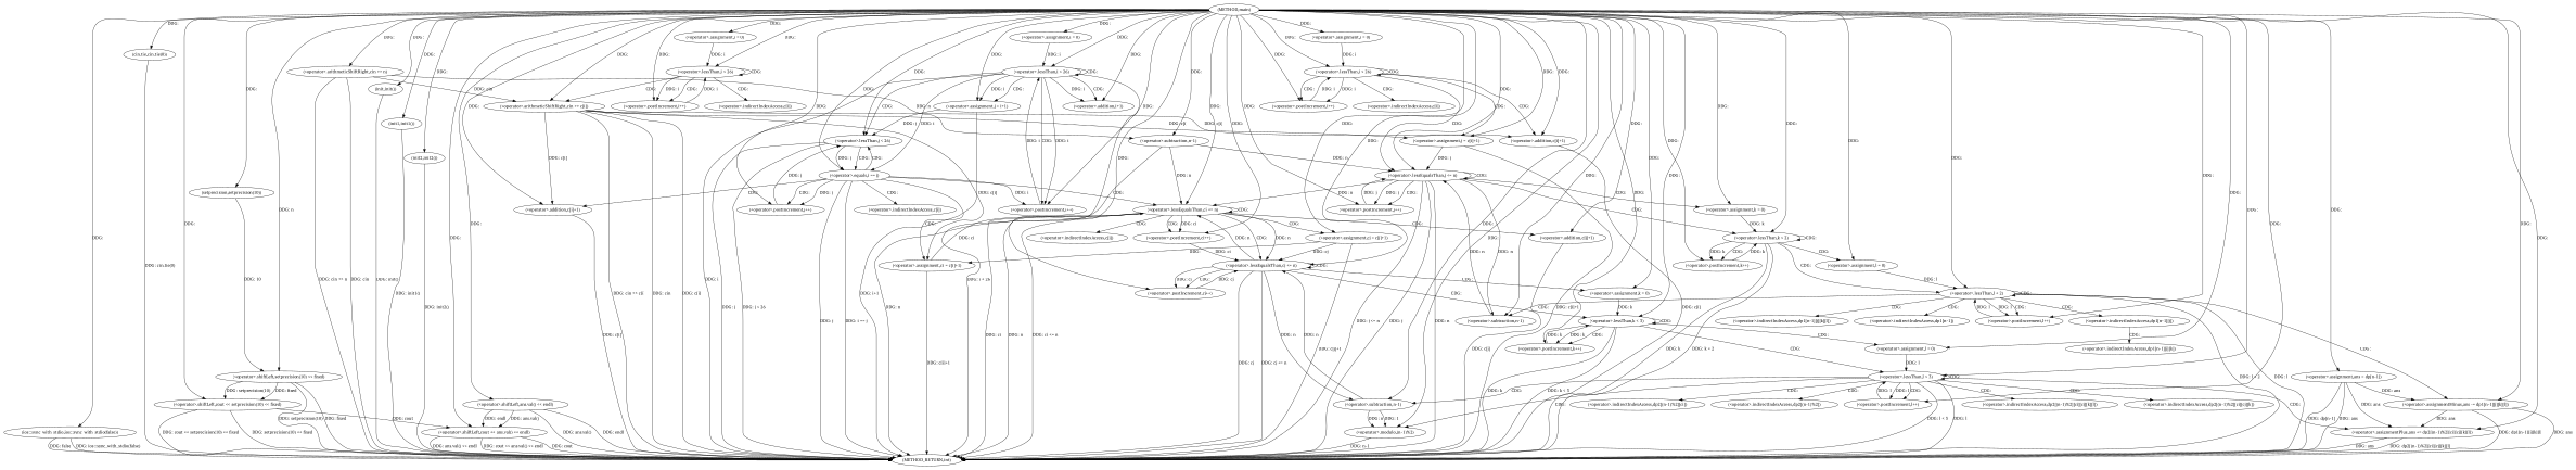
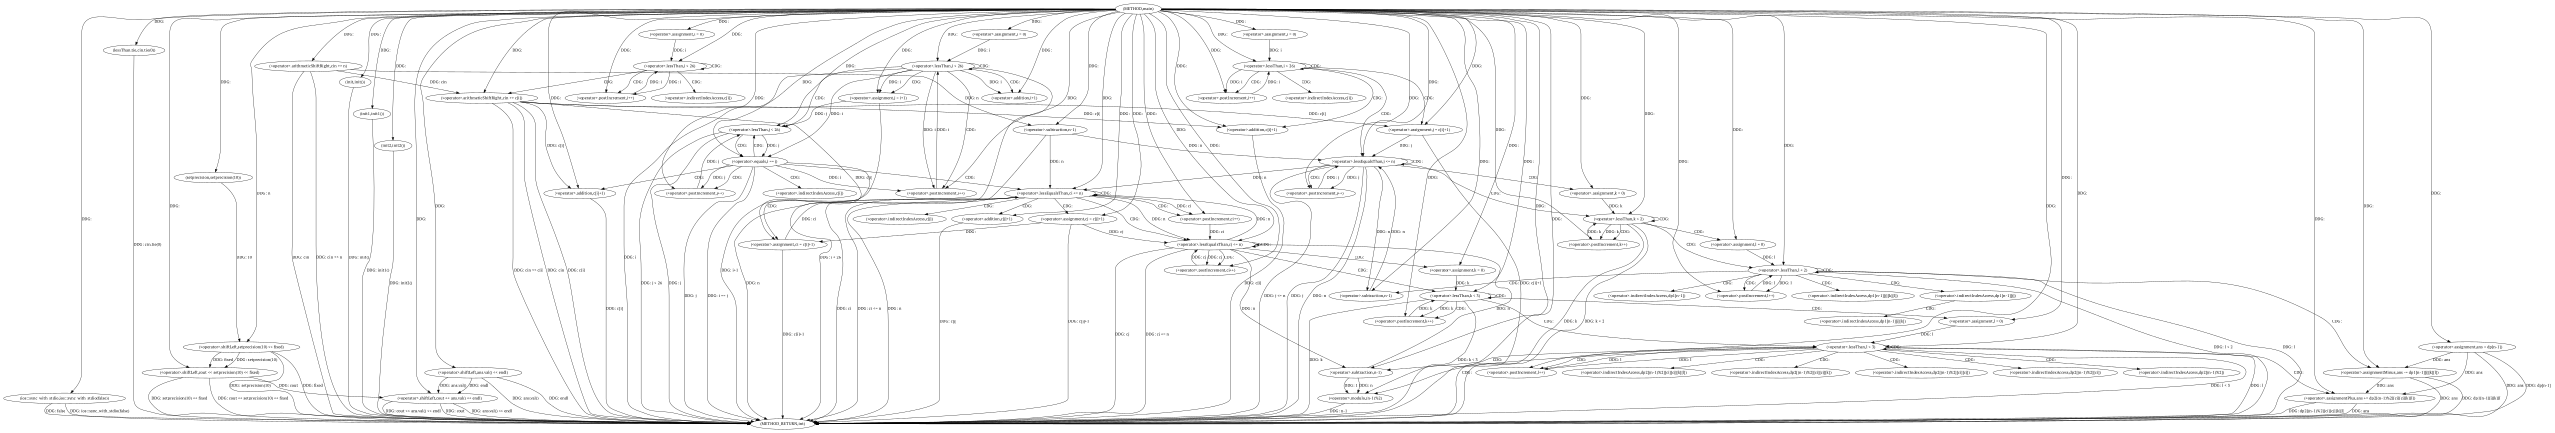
  digraph {
    fontname="PT Serif"
    node [fontname="PT Serif"]
    edge [fontname="PT Serif"]
    n1 [label="(METHOD,main)"]
    n2 [label="(ios::sync_with_stdio,ios::sync_with_stdio(false))"]
-   n3 [label="(cin.tie,cin.tie(0))"]
+   n3 [label="(lessThan.tie,cin.tie(0))"]
    n4 [label="(<operator>.shiftLeft,cout << setprecision(10) << fixed)"]
    n5 [label="(<operator>.arithmeticShiftRight,cin >> n)"]
    n6 [label="(init,init())"]
    n7 [label="(init1,init1())"]
    n8 [label="(init2,init2())"]
    n9 [label="(<operator>.assignment,ans = dp[n-1])"]
    n10 [label="(<operator>.shiftLeft,cout << ans.val() << endl)"]
    n11 [label="(<operator>.assignment,i = 0)"]
    n12 [label="(<operator>.lessThan,i < 26)"]
    n13 [label="(<operator>.postIncrement,i++)"]
    n14 [label="(<operator>.arithmeticShiftRight,cin >> c[i])"]
    n15 [label="(<operator>.assignment,i = 0)"]
    n16 [label="(<operator>.lessThan,i < 26)"]
    n17 [label="(<operator>.postIncrement,i++)"]
    n18 [label="(<operator>.assignment,i = 0)"]
    n19 [label="(<operator>.lessThan,i < 26)"]
    n20 [label="(<operator>.postIncrement,i++)"]
    n21 [label="(<operator>.shiftLeft,setprecision(10) << fixed)"]
    n22 [label="(<operator>.shiftLeft,ans.val() << endl)"]
    n23 [label="(setprecision,setprecision(10))"]
    n24 [label="(<operator>.subtraction,n-1)"]
    n25 [label="(<operator>.assignment,j = c[i]+1)"]
    n26 [label="(<operator>.lessEqualsThan,j <= n)"]
    n27 [label="(<operator>.postIncrement,j++)"]
    n28 [label="(<operator>.assignment,j = i+1)"]
    n29 [label="(<operator>.lessThan,j < 26)"]
    n30 [label="(<operator>.postIncrement,j++)"]
    n31 [label="(<operator>.addition,c[i]+1)"]
    n32 [label="(<operator>.assignment,k = 0)"]
    n33 [label="(<operator>.lessThan,k < 2)"]
    n34 [label="(<operator>.postIncrement,k++)"]
    n35 [label="(<operator>.addition,i+1)"]
    n36 [label="(<operator>.equals,i == j)"]
    n37 [label="(<operator>.lessEqualsThan,ci <= n)"]
    n38 [label="(<operator>.postIncrement,ci++)"]
    n39 [label="(<operator>.assignment,l = 0)"]
    n40 [label="(<operator>.lessThan,l < 2)"]
    n41 [label="(<operator>.postIncrement,l++)"]
    n42 [label="(<operator>.addition,c[i]+1)"]
    n43 [label="(<operator>.assignment,cj = c[j]+1)"]
    n44 [label="(<operator>.lessEqualsThan,cj <= n)"]
    n45 [label="(<operator>.postIncrement,cj++)"]
    n46 [label="(<operator>.assignmentMinus,ans -= dp1[n-1][j][k][l])"]
    n47 [label="(<operator>.addition,c[j]+1)"]
    n48 [label="(<operator>.assignment,k = 0)"]
    n49 [label="(<operator>.lessThan,k < 3)"]
    n50 [label="(<operator>.postIncrement,k++)"]
    n51 [label="(<operator>.assignment,l = 0)"]
    n52 [label="(<operator>.lessThan,l < 3)"]
    n53 [label="(<operator>.postIncrement,l++)"]
    n54 [label="(<operator>.assignmentPlus,ans += dp2[(n-1)%2][ci][cj][k][l])"]
    n55 [label="(<operator>.subtraction,n-1)"]
    n56 [label="(<operator>.modulo,(n-1)%2)"]
    n57 [label="(<operator>.subtraction,n-1)"]
    n58 [label="(METHOD_RETURN,int)"]
    n59 [label="(<operator>.indirectIndexAccess,c[i])"]
    n60 [label="(<operator>.assignment,ci = c[i]+1)"]
    n61 [label="(<operator>.indirectIndexAccess,c[i])"]
    n62 [label="(<operator>.indirectIndexAccess,c[i])"]
    n63 [label="(<operator>.indirectIndexAccess,c[j])"]
    n64 [label="(<operator>.indirectIndexAccess,dp1[n-1][j][k][l])"]
    n65 [label="(<operator>.indirectIndexAccess,dp1[n-1][j])"]
    n66 [label="(<operator>.indirectIndexAccess,dp1[n-1])"]
    n67 [label="(<operator>.indirectIndexAccess,dp2[(n-1)%2][ci][cj][k][l])"]
    n68 [label="(<operator>.indirectIndexAccess,dp2[(n-1)%2][ci][cj][k])"]
+   n69 [label="(<operator>.indirectIndexAccess,dp2[(n-1)%2][ci][cj])"]
    n70 [label="(<operator>.indirectIndexAccess,dp2[(n-1)%2][ci])"]
    n71 [label="(<operator>.indirectIndexAccess,dp2[(n-1)%2])"]
    n72 [label="(<operator>.indirectIndexAccess,dp1[n-1][j][k])"]
    n1 -> n2 [label="DDG: "]
    n1 -> n3 [label="DDG: "]
    n1 -> n4 [label="DDG: "]
    n1 -> n5 [label="DDG: "]
    n1 -> n6 [label="DDG: "]
    n1 -> n7 [label="DDG: "]
    n1 -> n8 [label="DDG: "]
    n1 -> n9 [label="DDG: "]
    n1 -> n10 [label="DDG: "]
    n1 -> n11 [label="DDG: "]
    n1 -> n12 [label="DDG: "]
    n1 -> n13 [label="DDG: "]
    n1 -> n14 [label="DDG: "]
    n1 -> n15 [label="DDG: "]
    n1 -> n16 [label="DDG: "]
    n1 -> n17 [label="DDG: "]
    n1 -> n18 [label="DDG: "]
    n1 -> n19 [label="DDG: "]
    n1 -> n20 [label="DDG: "]
    n1 -> n21 [label="DDG: n"]
    n1 -> n22 [label="DDG: "]
    n1 -> n23 [label="DDG: "]
    n1 -> n24 [label="DDG: "]
    n1 -> n25 [label="DDG: "]
    n1 -> n26 [label="DDG: "]
    n1 -> n27 [label="DDG: "]
    n1 -> n28 [label="DDG: "]
    n1 -> n29 [label="DDG: "]
    n1 -> n30 [label="DDG: "]
    n1 -> n31 [label="DDG: "]
    n1 -> n32 [label="DDG: "]
    n1 -> n33 [label="DDG: "]
    n1 -> n34 [label="DDG: "]
    n1 -> n35 [label="DDG: "]
    n1 -> n36 [label="DDG: "]
    n1 -> n37 [label="DDG: "]
    n1 -> n38 [label="DDG: "]
    n1 -> n39 [label="DDG: "]
    n1 -> n40 [label="DDG: "]
    n1 -> n41 [label="DDG: "]
    n1 -> n42 [label="DDG: "]
    n1 -> n43 [label="DDG: "]
    n1 -> n44 [label="DDG: "]
    n1 -> n45 [label="DDG: "]
    n1 -> n46 [label="DDG: "]
    n1 -> n47 [label="DDG: "]
    n1 -> n48 [label="DDG: "]
    n1 -> n49 [label="DDG: "]
    n1 -> n50 [label="DDG: "]
    n1 -> n51 [label="DDG: "]
    n1 -> n52 [label="DDG: "]
    n1 -> n53 [label="DDG: "]
    n1 -> n54 [label="DDG: "]
    n1 -> n55 [label="DDG: "]
    n1 -> n56 [label="DDG: "]
    n1 -> n57 [label="DDG: "]
    n2 -> n58 [label="DDG: ios::sync_with_stdio(false)"]
    n2 -> n58 [label="DDG: false"]
    n3 -> n58 [label="DDG: cin.tie(0)"]
    n4 -> n10 [label="DDG: cout"]
    n4 -> n58 [label="DDG: setprecision(10) << fixed"]
    n4 -> n58 [label="DDG: cout << setprecision(10) << fixed"]
    n5 -> n14 [label="DDG: cin"]
    n5 -> n24 [label="DDG: n"]
    n5 -> n58 [label="DDG: cin"]
    n5 -> n58 [label="DDG: cin >> n"]
    n6 -> n58 [label="DDG: init()"]
    n7 -> n58 [label="DDG: init1()"]
    n8 -> n58 [label="DDG: init2()"]
    n9 -> n46 [label="DDG: ans"]
    n9 -> n54 [label="DDG: ans"]
    n9 -> n58 [label="DDG: ans"]
    n9 -> n58 [label="DDG: dp[n-1]"]
    n10 -> n58 [label="DDG: cout"]
    n10 -> n58 [label="DDG: ans.val() << endl"]
    n10 -> n58 [label="DDG: cout << ans.val() << endl"]
    n11 -> n12 [label="DDG: i"]
    n12 -> n12 [label="CDG: "]
    n12 -> n13 [label="DDG: i"]
    n12 -> n13 [label="CDG: "]
    n12 -> n14 [label="CDG: "]
    n12 -> n59 [label="CDG: "]
    n13 -> n12 [label="DDG: i"]
    n14 -> n25 [label="DDG: c[i]"]
    n14 -> n31 [label="DDG: c[i]"]
    n14 -> n42 [label="DDG: c[i]"]
    n14 -> n58 [label="DDG: cin"]
    n14 -> n58 [label="DDG: c[i]"]
    n14 -> n58 [label="DDG: cin >> c[i]"]
    n14 -> n60 [label="DDG: c[i]"]
    n15 -> n16 [label="DDG: i"]
    n16 -> n16 [label="CDG: "]
    n16 -> n17 [label="DDG: i"]
    n16 -> n17 [label="CDG: "]
    n16 -> n25 [label="CDG: "]
    n16 -> n26 [label="CDG: "]
    n16 -> n31 [label="CDG: "]
    n16 -> n61 [label="CDG: "]
    n17 -> n16 [label="DDG: i"]
    n18 -> n19 [label="DDG: i"]
    n19 -> n19 [label="CDG: "]
    n19 -> n20 [label="DDG: i"]
    n19 -> n20 [label="CDG: "]
    n19 -> n28 [label="DDG: i"]
    n19 -> n28 [label="CDG: "]
    n19 -> n29 [label="CDG: "]
    n19 -> n35 [label="DDG: i"]
    n19 -> n35 [label="CDG: "]
    n19 -> n36 [label="DDG: i"]
    n19 -> n58 [label="DDG: i"]
    n19 -> n58 [label="DDG: i < 26"]
    n20 -> n19 [label="DDG: i"]
    n21 -> n4 [label="DDG: fixed"]
    n21 -> n4 [label="DDG: setprecision(10)"]
    n21 -> n58 [label="DDG: setprecision(10)"]
    n21 -> n58 [label="DDG: fixed"]
    n22 -> n10 [label="DDG: ans.val()"]
    n22 -> n10 [label="DDG: endl"]
    n22 -> n58 [label="DDG: ans.val()"]
    n22 -> n58 [label="DDG: endl"]
    n23 -> n21 [label="DDG: 10"]
    n24 -> n26 [label="DDG: n"]
    n24 -> n37 [label="DDG: n"]
    n24 -> n58 [label="DDG: n"]
    n25 -> n26 [label="DDG: j"]
    n25 -> n58 [label="DDG: c[i]+1"]
    n26 -> n26 [label="CDG: "]
    n26 -> n27 [label="DDG: j"]
    n26 -> n27 [label="CDG: "]
    n26 -> n32 [label="CDG: "]
    n26 -> n33 [label="CDG: "]
    n26 -> n37 [label="DDG: n"]
    n26 -> n55 [label="DDG: n"]
    n26 -> n58 [label="DDG: j"]
    n26 -> n58 [label="DDG: n"]
    n26 -> n58 [label="DDG: j <= n"]
    n27 -> n26 [label="DDG: j"]
    n28 -> n29 [label="DDG: j"]
    n28 -> n58 [label="DDG: i+1"]
    n29 -> n36 [label="DDG: j"]
    n29 -> n36 [label="CDG: "]
    n29 -> n58 [label="DDG: j"]
    n29 -> n58 [label="DDG: j < 26"]
    n30 -> n29 [label="DDG: j"]
    n31 -> n58 [label="DDG: c[i]"]
    n32 -> n33 [label="DDG: k"]
    n33 -> n33 [label="CDG: "]
    n33 -> n34 [label="DDG: k"]
    n33 -> n34 [label="CDG: "]
    n33 -> n39 [label="CDG: "]
    n33 -> n40 [label="CDG: "]
    n33 -> n58 [label="DDG: k"]
    n33 -> n58 [label="DDG: k < 2"]
    n34 -> n33 [label="DDG: k"]
    n36 -> n20 [label="DDG: i"]
    n36 -> n29 [label="CDG: "]
    n36 -> n30 [label="DDG: j"]
    n36 -> n30 [label="CDG: "]
    n36 -> n37 [label="CDG: "]
    n36 -> n42 [label="CDG: "]
    n36 -> n58 [label="DDG: j"]
    n36 -> n58 [label="DDG: i == j"]
    n36 -> n60 [label="CDG: "]
    n36 -> n62 [label="CDG: "]
    n37 -> n37 [label="CDG: "]
    n37 -> n38 [label="DDG: ci"]
    n37 -> n38 [label="CDG: "]
    n37 -> n43 [label="CDG: "]
    n37 -> n44 [label="DDG: n"]
    n37 -> n44 [label="CDG: "]
    n37 -> n47 [label="CDG: "]
    n37 -> n58 [label="DDG: ci"]
    n37 -> n58 [label="DDG: n"]
    n37 -> n58 [label="DDG: ci <= n"]
    n37 -> n63 [label="CDG: "]
    n38 -> n44 [label="DDG: ci"]
    n39 -> n40 [label="DDG: l"]
    n40 -> n40 [label="CDG: "]
    n40 -> n41 [label="DDG: l"]
    n40 -> n41 [label="CDG: "]
    n40 -> n46 [label="CDG: "]
    n40 -> n55 [label="CDG: "]
    n40 -> n58 [label="DDG: l"]
    n40 -> n58 [label="DDG: l < 2"]
    n40 -> n64 [label="CDG: "]
    n40 -> n65 [label="CDG: "]
    n40 -> n66 [label="CDG: "]
    n41 -> n40 [label="DDG: l"]
    n42 -> n58 [label="DDG: c[i]"]
    n43 -> n44 [label="DDG: cj"]
    n43 -> n58 [label="DDG: c[j]+1"]
    n43 -> n60 [label="DDG: "]
    n44 -> n37 [label="DDG: n"]
    n44 -> n44 [label="CDG: "]
    n44 -> n45 [label="DDG: cj"]
    n44 -> n45 [label="CDG: "]
    n44 -> n48 [label="CDG: "]
    n44 -> n49 [label="CDG: "]
    n44 -> n57 [label="DDG: n"]
    n44 -> n58 [label="DDG: cj"]
    n44 -> n58 [label="DDG: cj <= n"]
    n45 -> n44 [label="DDG: cj"]
    n46 -> n54 [label="DDG: ans"]
    n46 -> n58 [label="DDG: ans"]
    n46 -> n58 [label="DDG: dp1[n-1][j][k][l]"]
    n47 -> n58 [label="DDG: c[j]"]
    n48 -> n49 [label="DDG: k"]
    n49 -> n49 [label="CDG: "]
    n49 -> n50 [label="DDG: k"]
    n49 -> n50 [label="CDG: "]
    n49 -> n51 [label="CDG: "]
    n49 -> n52 [label="CDG: "]
    n49 -> n58 [label="DDG: k"]
    n49 -> n58 [label="DDG: k < 3"]
    n50 -> n49 [label="DDG: k"]
    n51 -> n52 [label="DDG: l"]
    n52 -> n52 [label="CDG: "]
    n52 -> n53 [label="DDG: l"]
    n52 -> n53 [label="CDG: "]
    n52 -> n54 [label="CDG: "]
    n52 -> n56 [label="CDG: "]
    n52 -> n57 [label="CDG: "]
    n52 -> n58 [label="DDG: l"]
    n52 -> n58 [label="DDG: l < 3"]
    n52 -> n67 [label="CDG: "]
    n52 -> n68 [label="CDG: "]
+   n52 -> n69 [label="CDG: "]
    n52 -> n70 [label="CDG: "]
    n52 -> n71 [label="CDG: "]
    n53 -> n52 [label="DDG: l"]
    n54 -> n58 [label="DDG: ans"]
    n54 -> n58 [label="DDG: dp2[(n-1)%2][ci][cj][k][l]"]
    n55 -> n26 [label="DDG: n"]
    n56 -> n58 [label="DDG: n-1"]
    n57 -> n44 [label="DDG: n"]
    n57 -> n56 [label="DDG: n"]
    n57 -> n56 [label="DDG: 1"]
    n60 -> n37 [label="DDG: ci"]
    n60 -> n58 [label="DDG: c[i]+1"]
    n65 -> n72 [label="CDG: "]
  }
